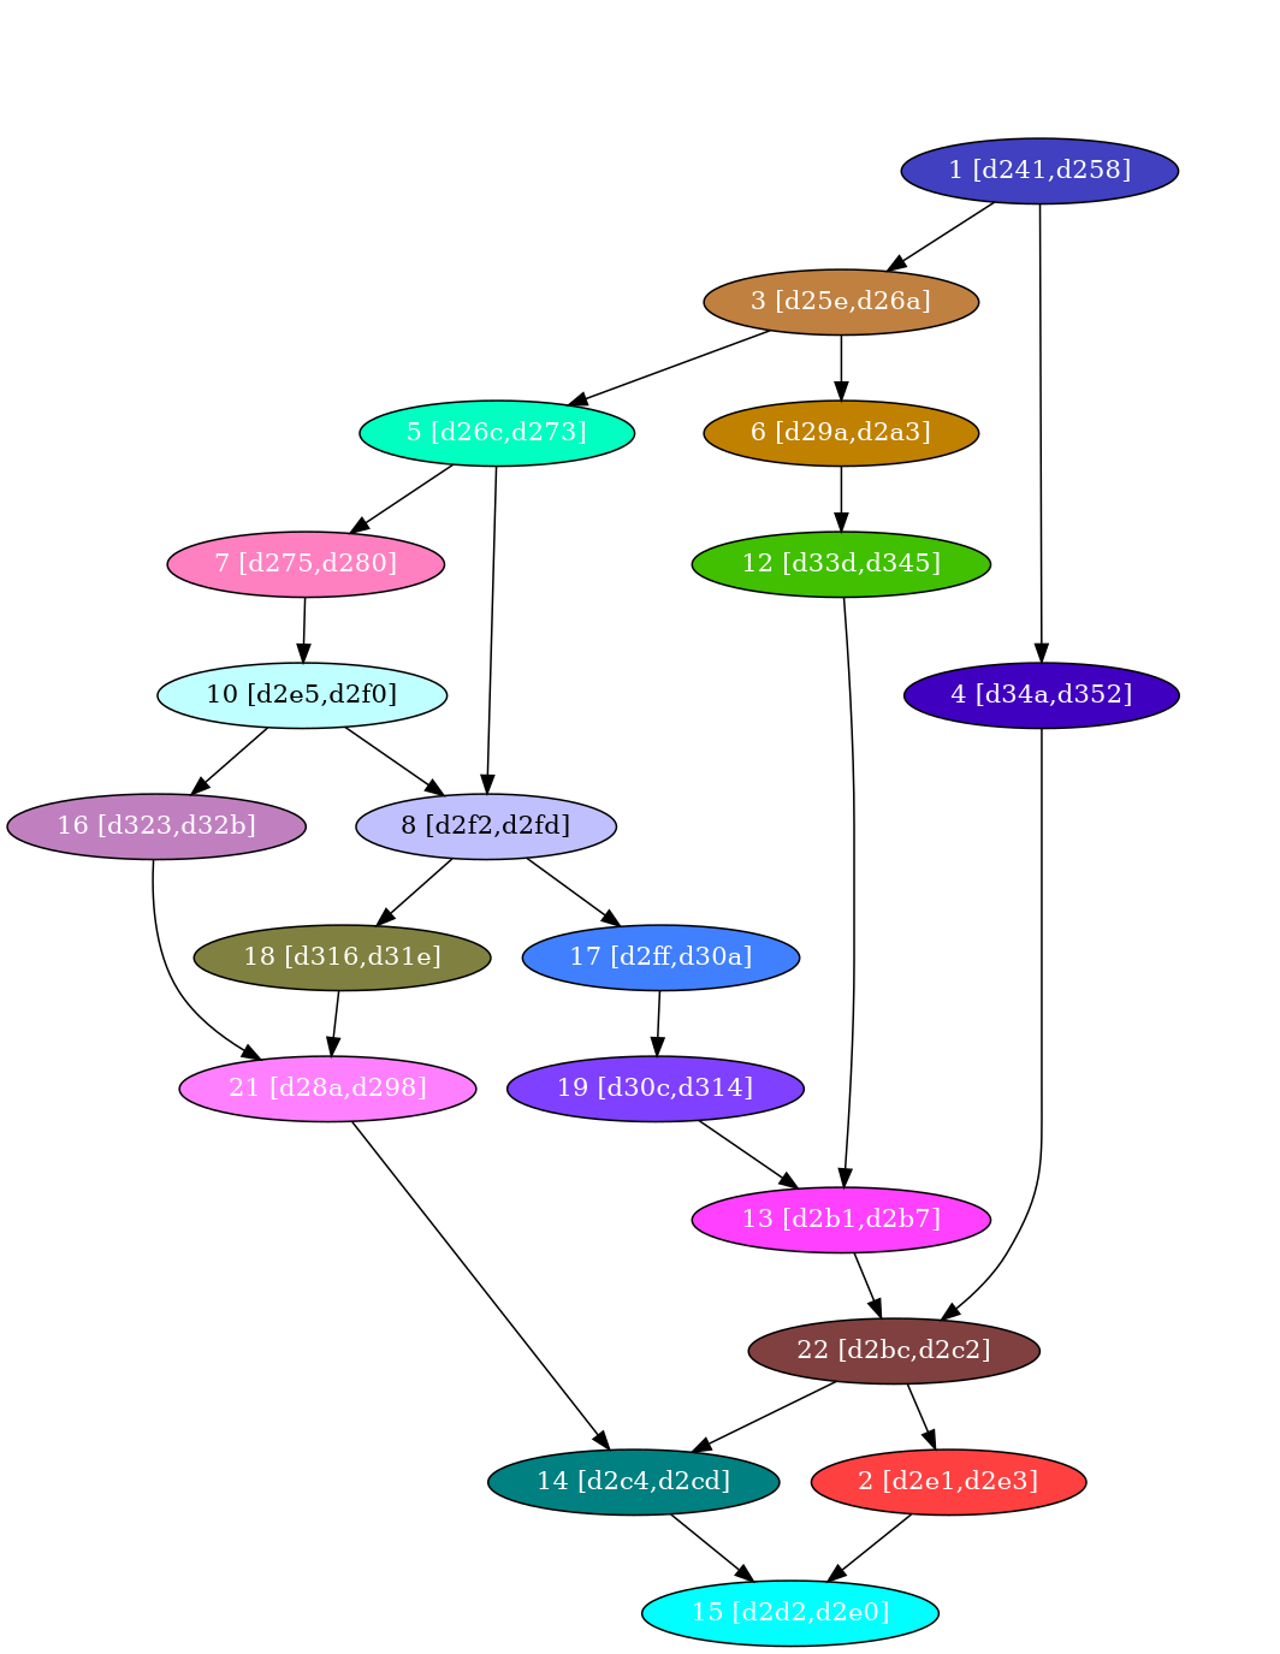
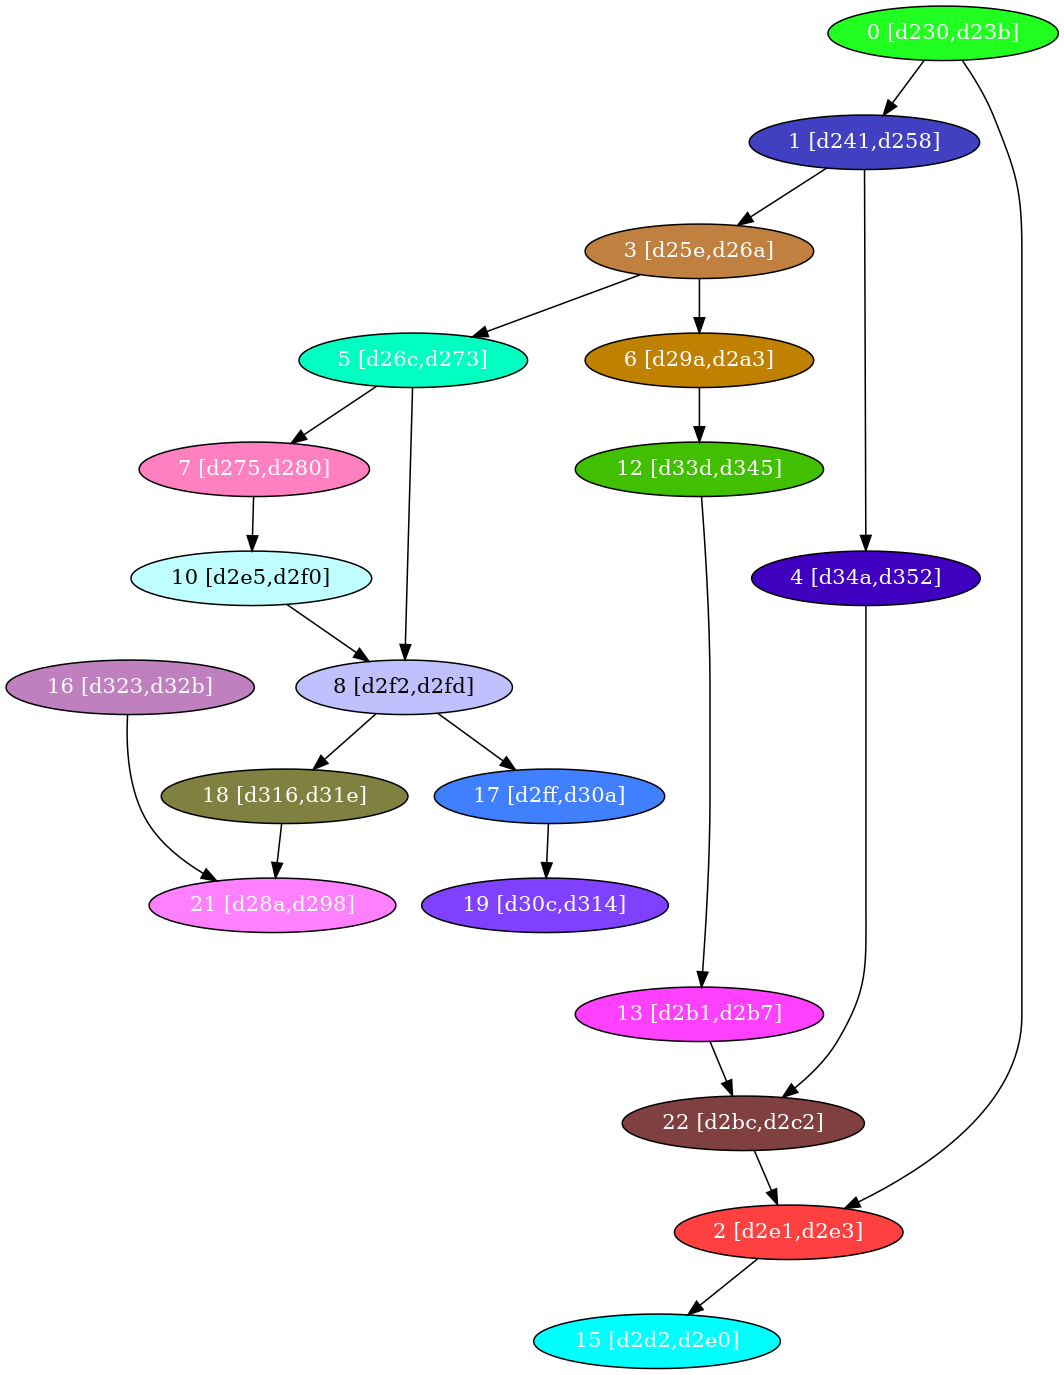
  digraph {
    node [fontcolor="#ffffff" shape=oval style=filled]
+   n1 [fillcolor="#20FF20" label="0 [d230,d23b]"]
    n2 [fillcolor="#4040C0" label="1 [d241,d258]"]
    n3 [fillcolor="#FF4040" label="2 [d2e1,d2e3]"]
    n4 [fillcolor="#C08040" label="3 [d25e,d26a]"]
    n5 [fillcolor="#4000C0" label="4 [d34a,d352]"]
    n6 [fillcolor="#00FFFF" label="15 [d2d2,d2e0]"]
    n7 [fillcolor="#00FFC0" label="5 [d26c,d273]"]
    n8 [fillcolor="#C08000" label="6 [d29a,d2a3]"]
    n9 [fillcolor="#804040" label="22 [d2bc,d2c2]"]
    n10 [fillcolor="#FF80C0" label="7 [d275,d280]"]
    n11 [fillcolor="#C0C0FF" fontcolor="#000000" label="8 [d2f2,d2fd]"]
    n12 [fillcolor="#40C000" label="12 [d33d,d345]"]
-   n13 [fillcolor="#008080" label="14 [d2c4,d2cd]"]
    n14 [fillcolor="#C0FFFF" fontcolor="#000000" label="10 [d2e5,d2f0]"]
    n15 [fillcolor="#4080FF" label="17 [d2ff,d30a]"]
    n16 [fillcolor="#808040" label="18 [d316,d31e]"]
    n17 [fillcolor="#FF40FF" label="13 [d2b1,d2b7]"]
    n18 [fillcolor="#C080C0" label="16 [d323,d32b]"]
    n19 [fillcolor="#8040FF" label="19 [d30c,d314]"]
    n20 [fillcolor="#FF80FF" label="21 [d28a,d298]"]
+   n1 -> n2
+   n1 -> n3
    n2 -> n4
    n2 -> n5
    n3 -> n6
    n4 -> n7
    n4 -> n8
    n5 -> n9
    n7 -> n10
    n7 -> n11
    n8 -> n12
    n9 -> n3
-   n9 -> n13
    n10 -> n14
    n11 -> n15
    n11 -> n16
    n12 -> n17
-   n13 -> n6
    n14 -> n11
-   n14 -> n18
    n15 -> n19
    n16 -> n20
    n17 -> n9
    n18 -> n20
-   n19 -> n17
-   n20 -> n13
  }
